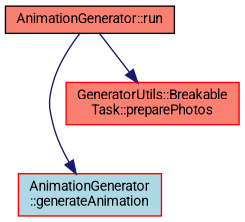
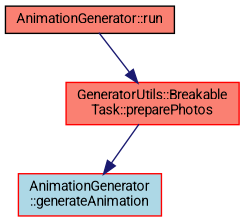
  digraph {
    fontname=Roboto
    rankdir=TB
    node [color=red fillcolor=salmon fontname=Roboto fontsize=10 shape=record style=filled]
    edge [color=midnightblue fontname=Roboto fontsize=10 labelfontname=Helvetica labelfontsize=10 style=solid]
    n1 [color=black fontcolor=black height=0.2 label="AnimationGenerator::run" width=0.4]
    n2 [fillcolor=lightblue height=0.2 label="AnimationGenerator\l::generateAnimation" width=0.4]
    n3 [height=0.2 label="GeneratorUtils::Breakable\lTask::preparePhotos" width=0.4]
-   n1 -> n2
+   n3 -> n2
    n1 -> n3
  }
